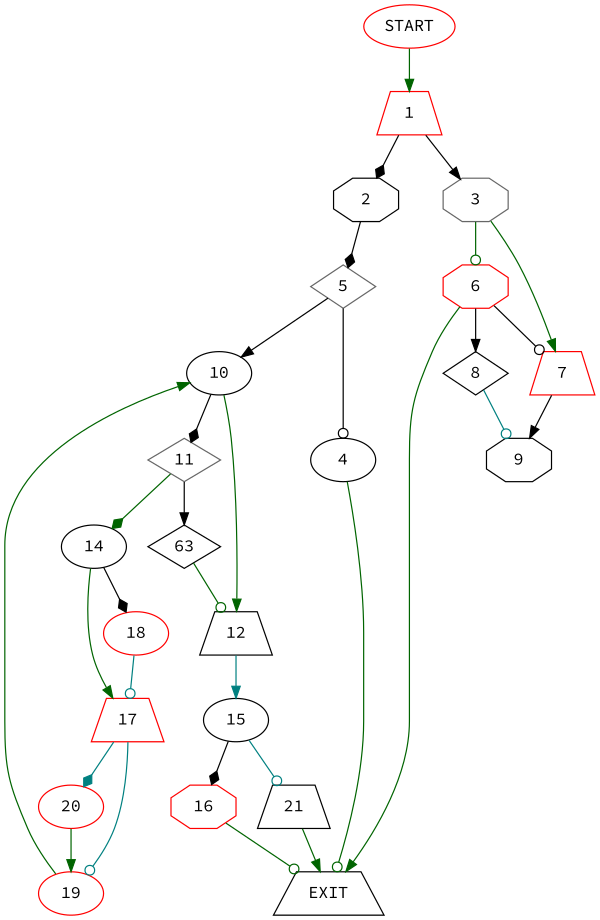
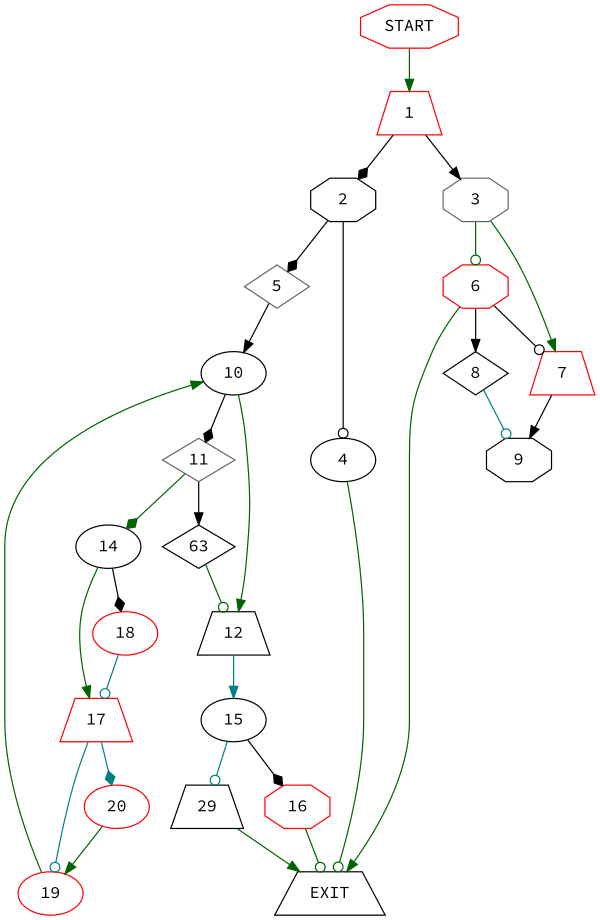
  digraph {
    fontname="Source Code Pro"
    node [color=black fontname="Source Code Pro" shape=ellipse]
    edge [arrowhead=normal color=darkgreen fontname="Source Code Pro"]
-   n1 [color=red label=START]
+   n1 [color=red label=START shape=octagon]
    1 [color=red shape=trapezium]
    2 [shape=octagon]
    3 [color=gray40 shape=octagon]
    n5 [label=EXIT shape=trapezium]
    4
    5 [color=gray40 shape=diamond]
    6 [color=red shape=octagon]
    7 [color=red shape=trapezium]
    10
    8 [shape=diamond]
    9 [shape=octagon]
    11 [color=gray40 shape=diamond]
    12 [shape=trapezium]
    n15 [label=63 shape=diamond]
    14
    15
    17 [color=red shape=trapezium]
    18 [color=red]
    16 [color=red shape=octagon]
-   21 [shape=trapezium]
+   21 [shape=trapezium label=29]
    19 [color=red]
    20 [color=red]
    n1 -> 1
    1 -> 2 [arrowhead=diamond color=black]
    1 -> 3 [color=black]
-   5 -> 4 [arrowhead=odot color=black]
+   2 -> 4 [arrowhead=odot color=black]
    2 -> 5 [arrowhead=diamond color=black]
    3 -> 6 [arrowhead=odot]
    3 -> 7
    4 -> n5 [arrowhead=odot]
    5 -> 10 [color=black]
    6 -> n5
    6 -> 7 [arrowhead=odot color=black]
    6 -> 8 [color=black]
    7 -> 9 [color=black]
    10 -> 11 [arrowhead=diamond color=black]
    10 -> 12
    8 -> 9 [arrowhead=odot color=teal]
    11 -> n15 [color=black]
    11 -> 14 [arrowhead=diamond]
    12 -> 15 [color=teal]
    n15 -> 12 [arrowhead=odot]
    14 -> 17
    14 -> 18 [arrowhead=diamond color=black]
    15 -> 16 [arrowhead=diamond color=black]
    15 -> 21 [arrowhead=odot color=teal]
    17 -> 19 [arrowhead=odot color=teal]
    17 -> 20 [arrowhead=diamond color=teal]
    18 -> 17 [arrowhead=odot color=teal]
    16 -> n5 [arrowhead=odot]
    21 -> n5
    19 -> 10
    20 -> 19
  }
